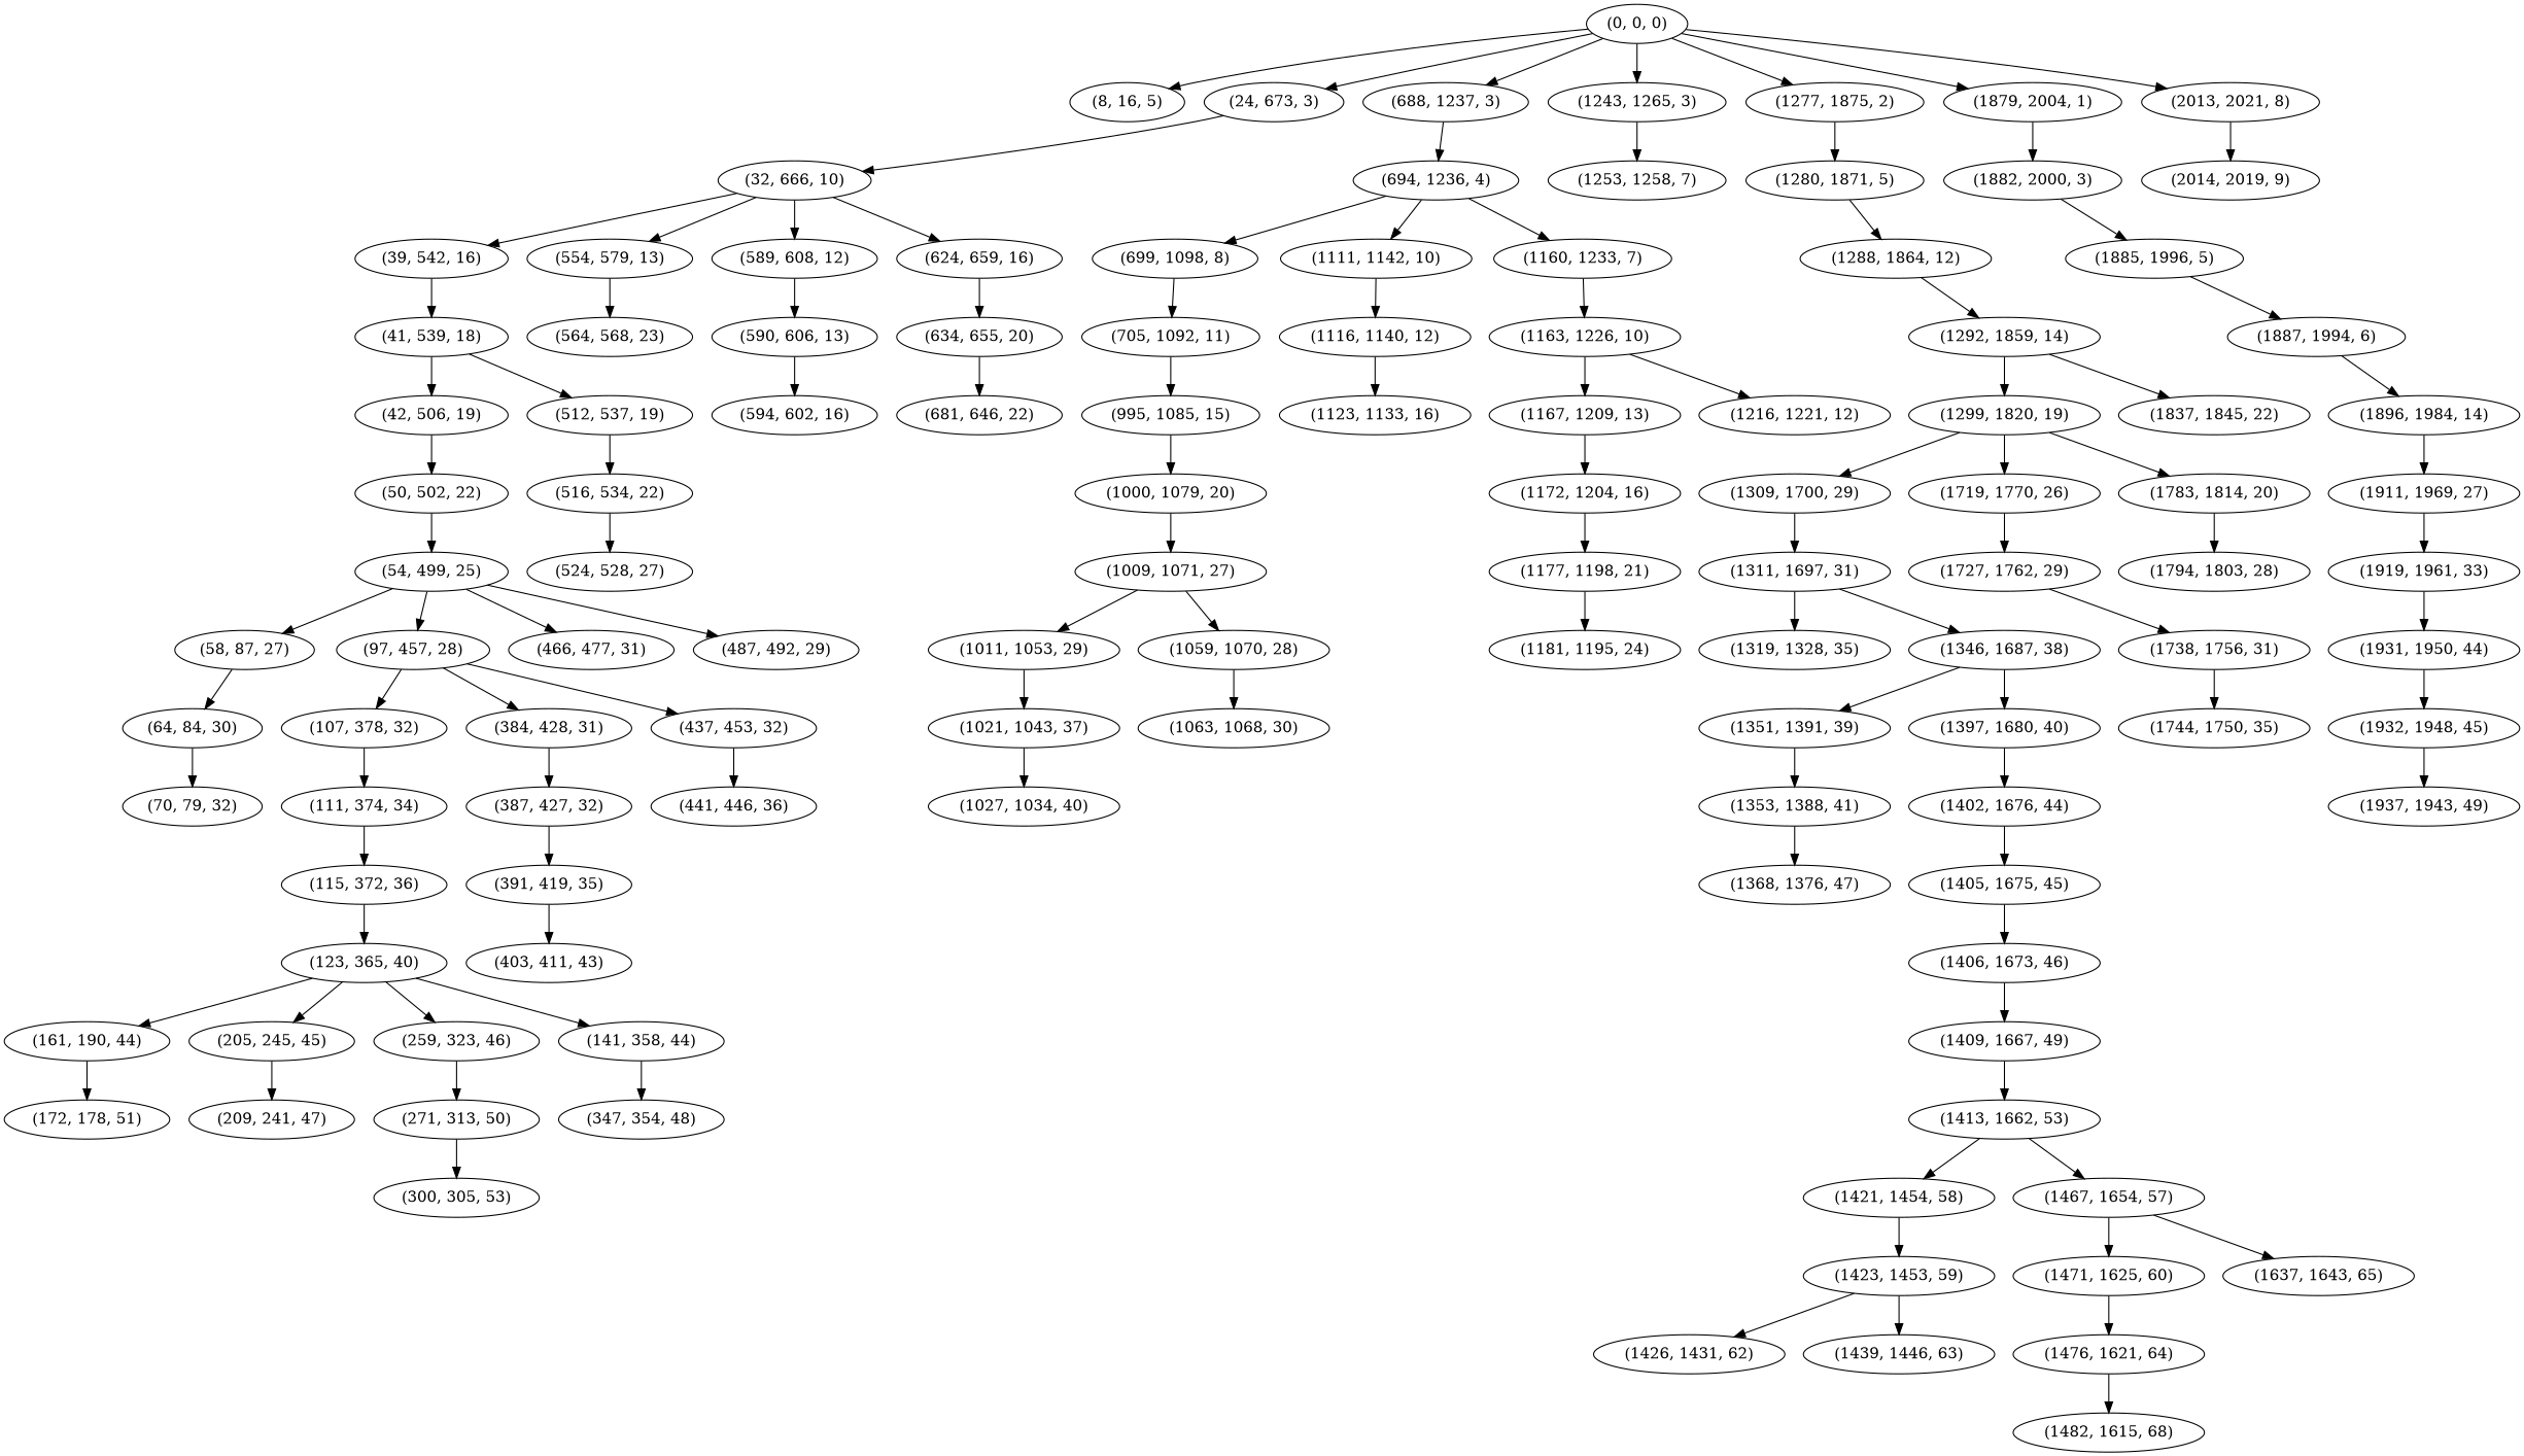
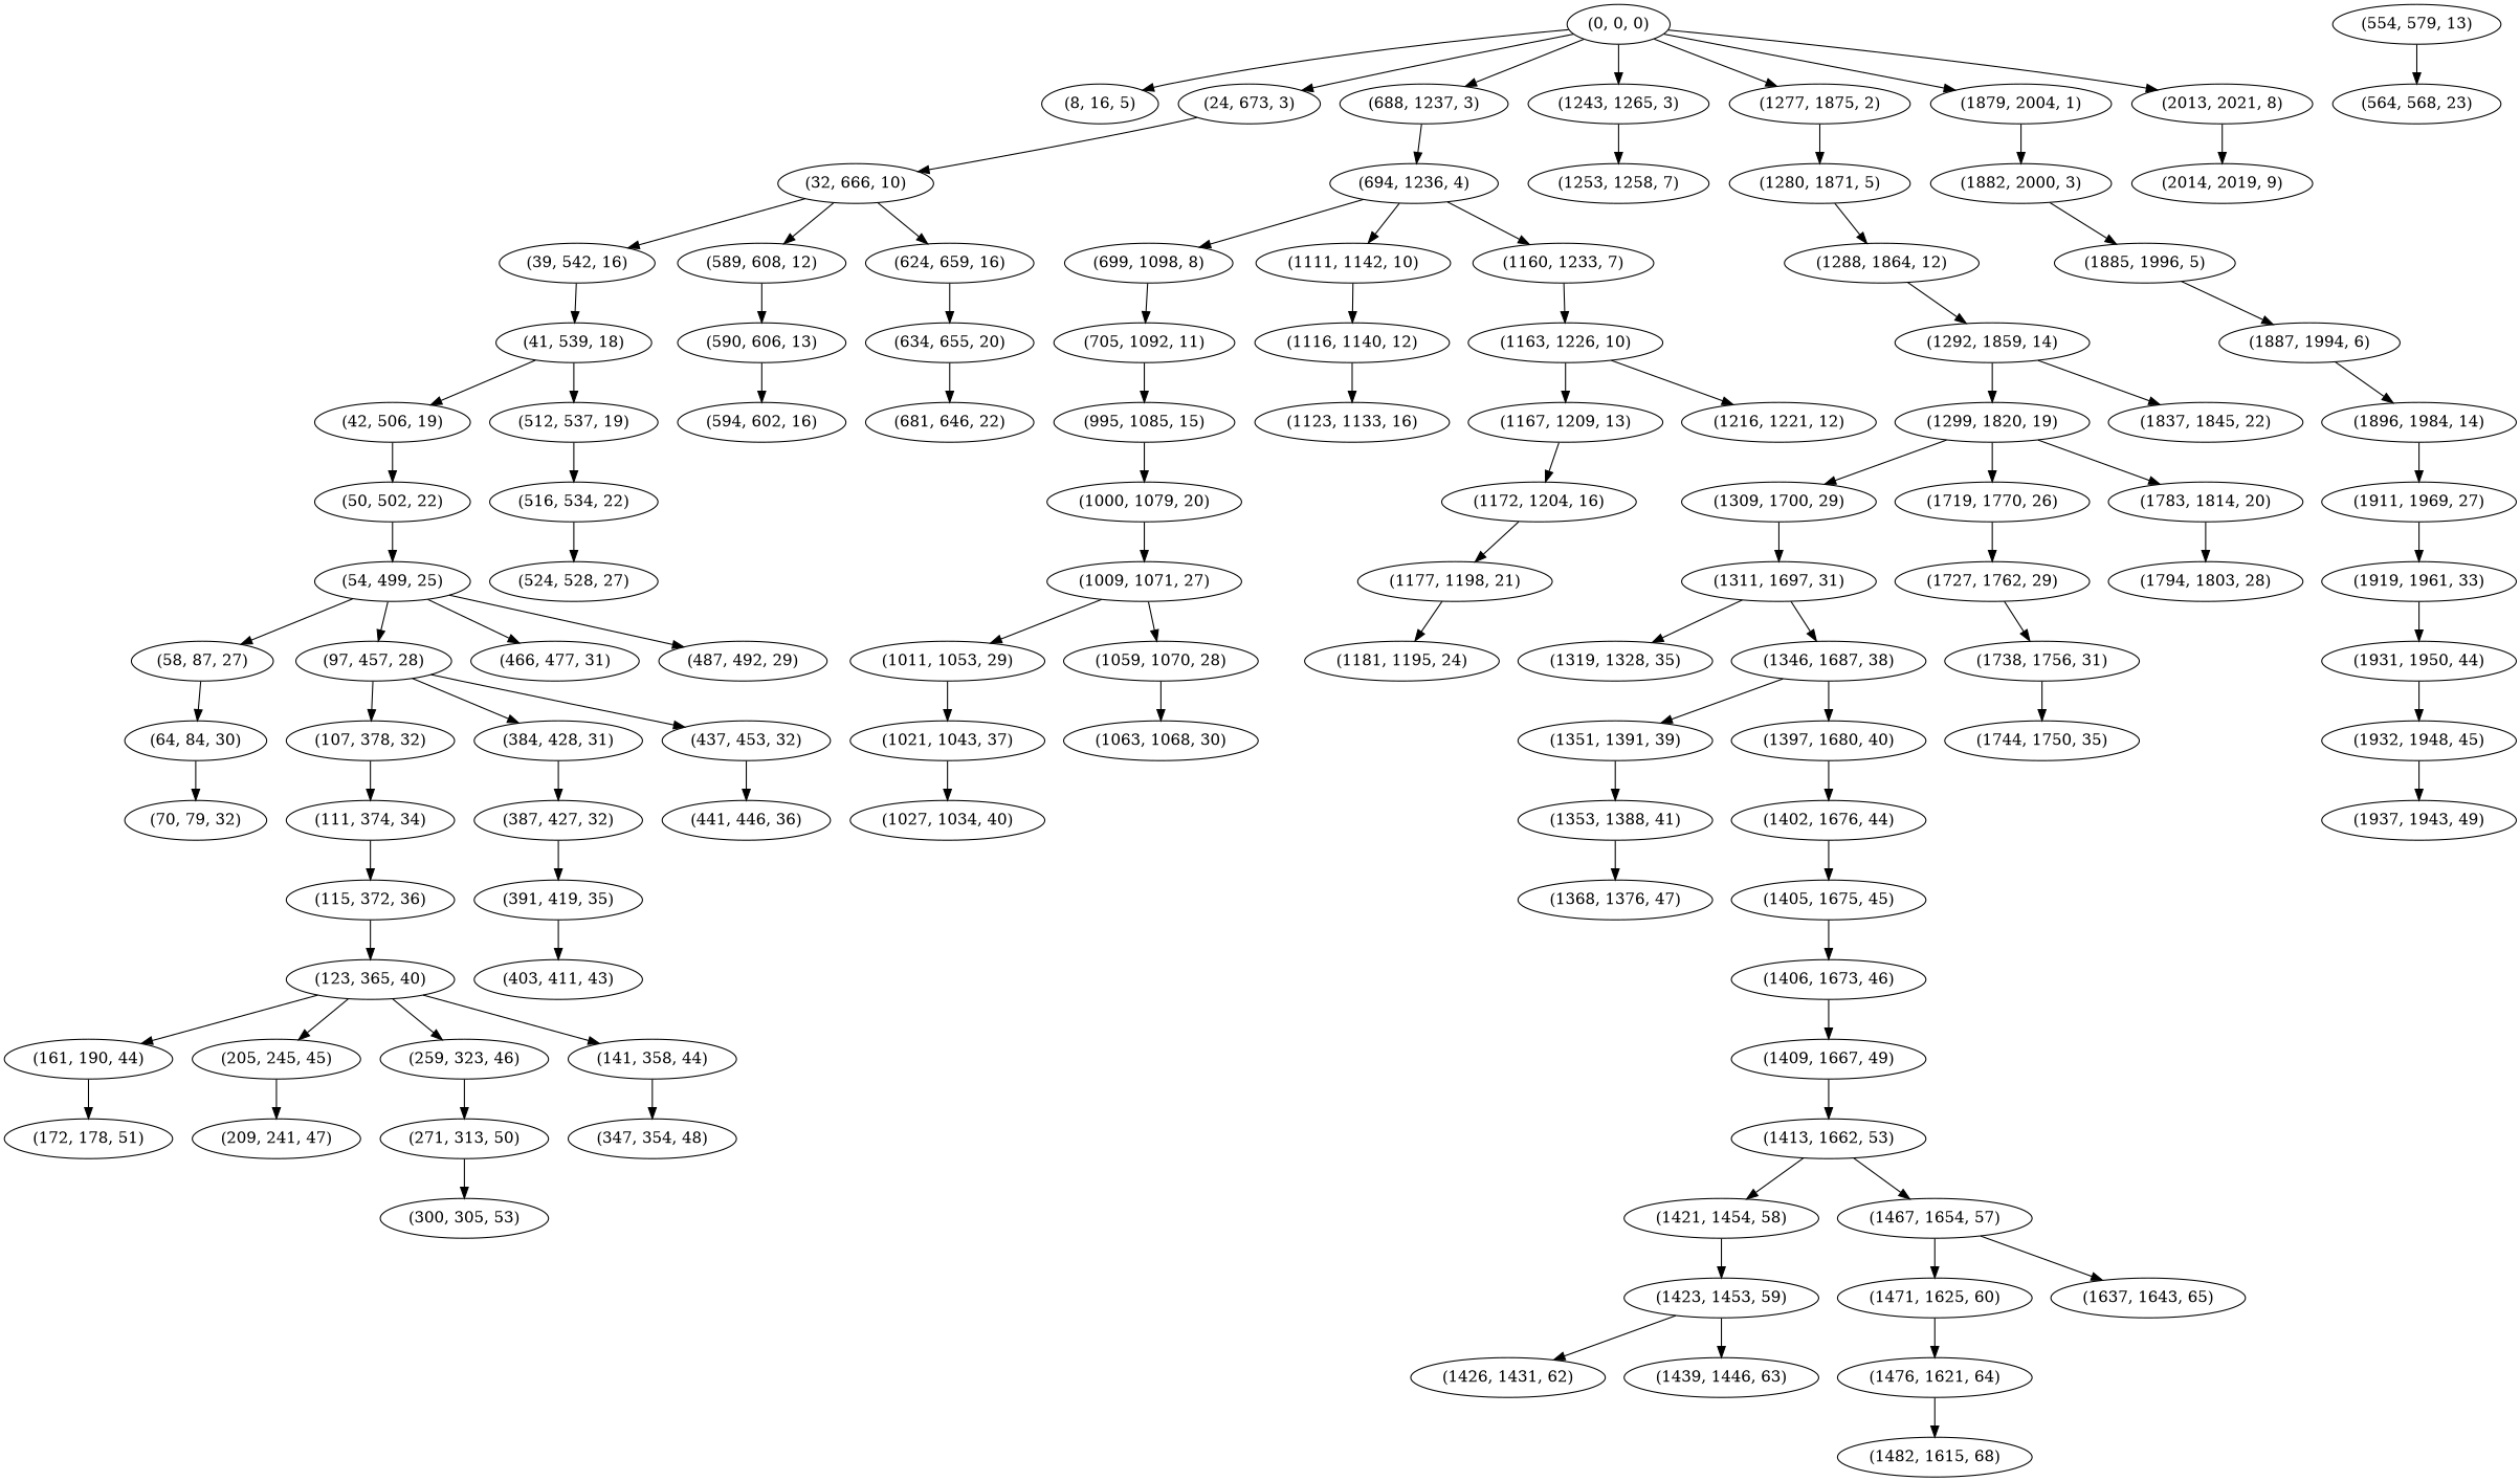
  digraph {
    "(0, 0, 0)"
    "(8, 16, 5)"
    "(24, 673, 3)"
    "(688, 1237, 3)"
    "(1243, 1265, 3)"
    "(1277, 1875, 2)"
    "(1879, 2004, 1)"
    "(2013, 2021, 8)"
    "(32, 666, 10)"
    "(694, 1236, 4)"
    "(1253, 1258, 7)"
    "(1280, 1871, 5)"
    "(1882, 2000, 3)"
    "(2014, 2019, 9)"
    "(39, 542, 16)"
    "(554, 579, 13)"
    "(589, 608, 12)"
    "(624, 659, 16)"
    "(41, 539, 18)"
    "(564, 568, 23)"
    "(590, 606, 13)"
    "(634, 655, 20)"
    "(42, 506, 19)"
    "(512, 537, 19)"
    "(50, 502, 22)"
    "(516, 534, 22)"
    "(54, 499, 25)"
    "(58, 87, 27)"
    "(97, 457, 28)"
    "(466, 477, 31)"
    "(487, 492, 29)"
    "(64, 84, 30)"
    "(107, 378, 32)"
    "(384, 428, 31)"
    "(437, 453, 32)"
    "(70, 79, 32)"
    "(111, 374, 34)"
    "(387, 427, 32)"
    "(441, 446, 36)"
    "(115, 372, 36)"
    "(123, 365, 40)"
    "(161, 190, 44)"
    "(205, 245, 45)"
    "(259, 323, 46)"
    n45 [label="(141, 358, 44)"]
    "(172, 178, 51)"
    "(209, 241, 47)"
    "(271, 313, 50)"
    "(347, 354, 48)"
    "(300, 305, 53)"
    "(391, 419, 35)"
    "(403, 411, 43)"
    "(524, 528, 27)"
    "(594, 602, 16)"
    n55 [label="(681, 646, 22)"]
    "(699, 1098, 8)"
    "(1111, 1142, 10)"
    "(1160, 1233, 7)"
    "(705, 1092, 11)"
    "(1116, 1140, 12)"
    "(1163, 1226, 10)"
    "(995, 1085, 15)"
    "(1000, 1079, 20)"
    "(1009, 1071, 27)"
    "(1011, 1053, 29)"
    "(1059, 1070, 28)"
    "(1021, 1043, 37)"
    "(1063, 1068, 30)"
    "(1027, 1034, 40)"
    "(1123, 1133, 16)"
    "(1167, 1209, 13)"
    "(1216, 1221, 12)"
    "(1172, 1204, 16)"
    "(1177, 1198, 21)"
    "(1181, 1195, 24)"
    "(1288, 1864, 12)"
    "(1292, 1859, 14)"
    "(1299, 1820, 19)"
    "(1837, 1845, 22)"
    "(1309, 1700, 29)"
    "(1719, 1770, 26)"
    "(1783, 1814, 20)"
    "(1311, 1697, 31)"
    "(1727, 1762, 29)"
    "(1794, 1803, 28)"
    "(1319, 1328, 35)"
    "(1346, 1687, 38)"
    "(1351, 1391, 39)"
    "(1397, 1680, 40)"
    "(1353, 1388, 41)"
    "(1402, 1676, 44)"
    "(1368, 1376, 47)"
    "(1405, 1675, 45)"
    "(1406, 1673, 46)"
    "(1409, 1667, 49)"
    "(1413, 1662, 53)"
    "(1421, 1454, 58)"
    "(1467, 1654, 57)"
    "(1423, 1453, 59)"
    "(1471, 1625, 60)"
    "(1637, 1643, 65)"
    "(1426, 1431, 62)"
    "(1439, 1446, 63)"
    "(1476, 1621, 64)"
    "(1482, 1615, 68)"
    "(1738, 1756, 31)"
    "(1744, 1750, 35)"
    "(1885, 1996, 5)"
    "(1887, 1994, 6)"
    "(1896, 1984, 14)"
    "(1911, 1969, 27)"
    "(1919, 1961, 33)"
    "(1931, 1950, 44)"
    "(1932, 1948, 45)"
    "(1937, 1943, 49)"
    "(0, 0, 0)" -> "(8, 16, 5)"
    "(0, 0, 0)" -> "(24, 673, 3)"
    "(0, 0, 0)" -> "(688, 1237, 3)"
    "(0, 0, 0)" -> "(1243, 1265, 3)"
    "(0, 0, 0)" -> "(1277, 1875, 2)"
    "(0, 0, 0)" -> "(1879, 2004, 1)"
    "(0, 0, 0)" -> "(2013, 2021, 8)"
    "(24, 673, 3)" -> "(32, 666, 10)"
    "(688, 1237, 3)" -> "(694, 1236, 4)"
    "(1243, 1265, 3)" -> "(1253, 1258, 7)"
    "(1277, 1875, 2)" -> "(1280, 1871, 5)"
    "(1879, 2004, 1)" -> "(1882, 2000, 3)"
    "(2013, 2021, 8)" -> "(2014, 2019, 9)"
    "(32, 666, 10)" -> "(39, 542, 16)"
-   "(32, 666, 10)" -> "(554, 579, 13)"
    "(32, 666, 10)" -> "(589, 608, 12)"
    "(32, 666, 10)" -> "(624, 659, 16)"
    "(694, 1236, 4)" -> "(699, 1098, 8)"
    "(694, 1236, 4)" -> "(1111, 1142, 10)"
    "(694, 1236, 4)" -> "(1160, 1233, 7)"
    "(1280, 1871, 5)" -> "(1288, 1864, 12)"
    "(1882, 2000, 3)" -> "(1885, 1996, 5)"
    "(39, 542, 16)" -> "(41, 539, 18)"
    "(554, 579, 13)" -> "(564, 568, 23)"
    "(589, 608, 12)" -> "(590, 606, 13)"
    "(624, 659, 16)" -> "(634, 655, 20)"
    "(41, 539, 18)" -> "(42, 506, 19)"
    "(41, 539, 18)" -> "(512, 537, 19)"
    "(590, 606, 13)" -> "(594, 602, 16)"
    "(634, 655, 20)" -> n55
    "(42, 506, 19)" -> "(50, 502, 22)"
    "(512, 537, 19)" -> "(516, 534, 22)"
    "(50, 502, 22)" -> "(54, 499, 25)"
    "(516, 534, 22)" -> "(524, 528, 27)"
    "(54, 499, 25)" -> "(58, 87, 27)"
    "(54, 499, 25)" -> "(97, 457, 28)"
    "(54, 499, 25)" -> "(466, 477, 31)"
    "(54, 499, 25)" -> "(487, 492, 29)"
    "(58, 87, 27)" -> "(64, 84, 30)"
    "(97, 457, 28)" -> "(107, 378, 32)"
    "(97, 457, 28)" -> "(384, 428, 31)"
    "(97, 457, 28)" -> "(437, 453, 32)"
    "(64, 84, 30)" -> "(70, 79, 32)"
    "(107, 378, 32)" -> "(111, 374, 34)"
    "(384, 428, 31)" -> "(387, 427, 32)"
    "(437, 453, 32)" -> "(441, 446, 36)"
    "(111, 374, 34)" -> "(115, 372, 36)"
    "(387, 427, 32)" -> "(391, 419, 35)"
    "(115, 372, 36)" -> "(123, 365, 40)"
    "(123, 365, 40)" -> "(161, 190, 44)"
    "(123, 365, 40)" -> "(205, 245, 45)"
    "(123, 365, 40)" -> "(259, 323, 46)"
    "(123, 365, 40)" -> n45
    "(161, 190, 44)" -> "(172, 178, 51)"
    "(205, 245, 45)" -> "(209, 241, 47)"
    "(259, 323, 46)" -> "(271, 313, 50)"
    n45 -> "(347, 354, 48)"
    "(271, 313, 50)" -> "(300, 305, 53)"
    "(391, 419, 35)" -> "(403, 411, 43)"
    "(699, 1098, 8)" -> "(705, 1092, 11)"
    "(1111, 1142, 10)" -> "(1116, 1140, 12)"
    "(1160, 1233, 7)" -> "(1163, 1226, 10)"
    "(705, 1092, 11)" -> "(995, 1085, 15)"
    "(1116, 1140, 12)" -> "(1123, 1133, 16)"
    "(1163, 1226, 10)" -> "(1167, 1209, 13)"
    "(1163, 1226, 10)" -> "(1216, 1221, 12)"
    "(995, 1085, 15)" -> "(1000, 1079, 20)"
    "(1000, 1079, 20)" -> "(1009, 1071, 27)"
    "(1009, 1071, 27)" -> "(1011, 1053, 29)"
    "(1009, 1071, 27)" -> "(1059, 1070, 28)"
    "(1011, 1053, 29)" -> "(1021, 1043, 37)"
    "(1059, 1070, 28)" -> "(1063, 1068, 30)"
    "(1021, 1043, 37)" -> "(1027, 1034, 40)"
    "(1167, 1209, 13)" -> "(1172, 1204, 16)"
    "(1172, 1204, 16)" -> "(1177, 1198, 21)"
    "(1177, 1198, 21)" -> "(1181, 1195, 24)"
    "(1288, 1864, 12)" -> "(1292, 1859, 14)"
    "(1292, 1859, 14)" -> "(1299, 1820, 19)"
    "(1292, 1859, 14)" -> "(1837, 1845, 22)"
    "(1299, 1820, 19)" -> "(1309, 1700, 29)"
    "(1299, 1820, 19)" -> "(1719, 1770, 26)"
    "(1299, 1820, 19)" -> "(1783, 1814, 20)"
    "(1309, 1700, 29)" -> "(1311, 1697, 31)"
    "(1719, 1770, 26)" -> "(1727, 1762, 29)"
    "(1783, 1814, 20)" -> "(1794, 1803, 28)"
    "(1311, 1697, 31)" -> "(1319, 1328, 35)"
    "(1311, 1697, 31)" -> "(1346, 1687, 38)"
    "(1727, 1762, 29)" -> "(1738, 1756, 31)"
    "(1346, 1687, 38)" -> "(1351, 1391, 39)"
    "(1346, 1687, 38)" -> "(1397, 1680, 40)"
    "(1351, 1391, 39)" -> "(1353, 1388, 41)"
    "(1397, 1680, 40)" -> "(1402, 1676, 44)"
    "(1353, 1388, 41)" -> "(1368, 1376, 47)"
    "(1402, 1676, 44)" -> "(1405, 1675, 45)"
    "(1405, 1675, 45)" -> "(1406, 1673, 46)"
    "(1406, 1673, 46)" -> "(1409, 1667, 49)"
    "(1409, 1667, 49)" -> "(1413, 1662, 53)"
    "(1413, 1662, 53)" -> "(1421, 1454, 58)"
    "(1413, 1662, 53)" -> "(1467, 1654, 57)"
    "(1421, 1454, 58)" -> "(1423, 1453, 59)"
    "(1467, 1654, 57)" -> "(1471, 1625, 60)"
    "(1467, 1654, 57)" -> "(1637, 1643, 65)"
    "(1423, 1453, 59)" -> "(1426, 1431, 62)"
    "(1423, 1453, 59)" -> "(1439, 1446, 63)"
    "(1471, 1625, 60)" -> "(1476, 1621, 64)"
    "(1476, 1621, 64)" -> "(1482, 1615, 68)"
    "(1738, 1756, 31)" -> "(1744, 1750, 35)"
    "(1885, 1996, 5)" -> "(1887, 1994, 6)"
    "(1887, 1994, 6)" -> "(1896, 1984, 14)"
    "(1896, 1984, 14)" -> "(1911, 1969, 27)"
    "(1911, 1969, 27)" -> "(1919, 1961, 33)"
    "(1919, 1961, 33)" -> "(1931, 1950, 44)"
    "(1931, 1950, 44)" -> "(1932, 1948, 45)"
    "(1932, 1948, 45)" -> "(1937, 1943, 49)"
  }
